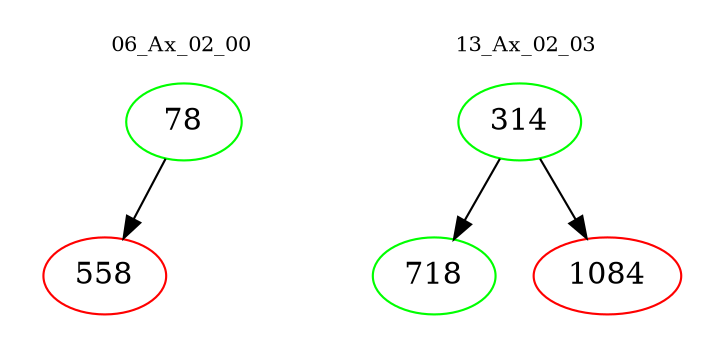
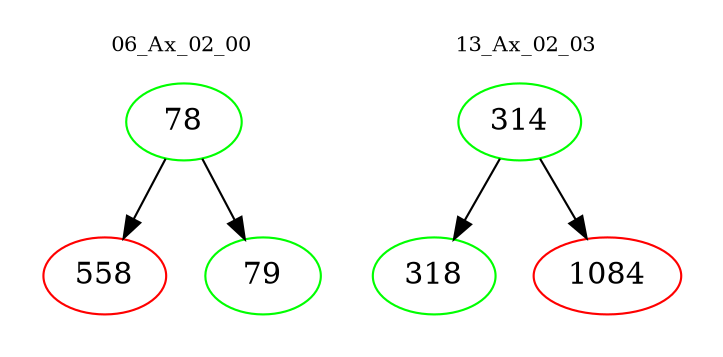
  digraph {
    node [color=green]
    edge [color=black]
    n1 [label=78]
    n2 [color=red label=558]
+   n3 [label=79]
    n4 [label=314]
-   n5 [label=718]
+   n5 [label=318]
    n6 [color=red label=1084]
    subgraph cluster_1 {
      color=white
      fontsize=10
      label="06_Ax_02_00"
      n1
      n2
+     n3
    }
    subgraph cluster_2 {
      color=white
      fontsize=10
      label="13_Ax_02_03"
      n4
      n5
      n6
    }
    n1 -> n2
+   n1 -> n3
    n4 -> n5
    n4 -> n6
  }
